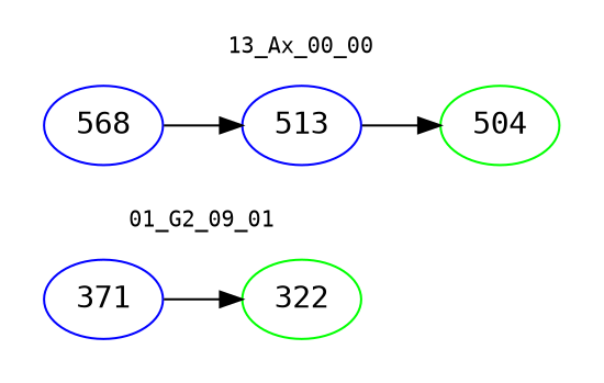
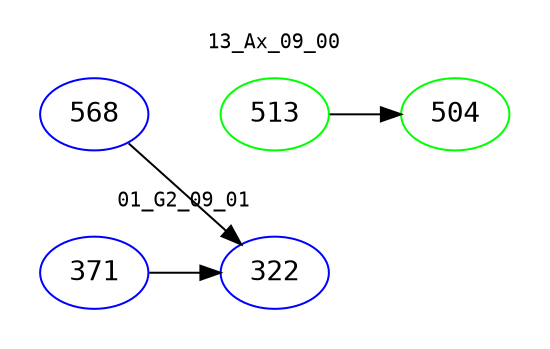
  digraph {
    fontname="DejaVu Sans Mono"
    rankdir=LR
    node [color=blue fontname="DejaVu Sans Mono"]
    edge [color=black fontname="DejaVu Sans Mono"]
    n1 [label=568]
-   n2 [label=513]
+   n2 [color=green label=513]
    n3 [color=green label=504]
    n4 [label=371]
-   n5 [color=green label=322]
+   n5 [label=322]
    subgraph cluster_1 {
      color=white
      fontsize=10
-     label="13_Ax_00_00"
+     label="13_Ax_09_00"
      n1
      n2
      n3
    }
    subgraph cluster_2 {
      color=white
      fontsize=10
      label="01_G2_09_01"
      n4
      n5
    }
-   n1 -> n2
+   n1 -> n5
    n2 -> n3
    n4 -> n5
  }
